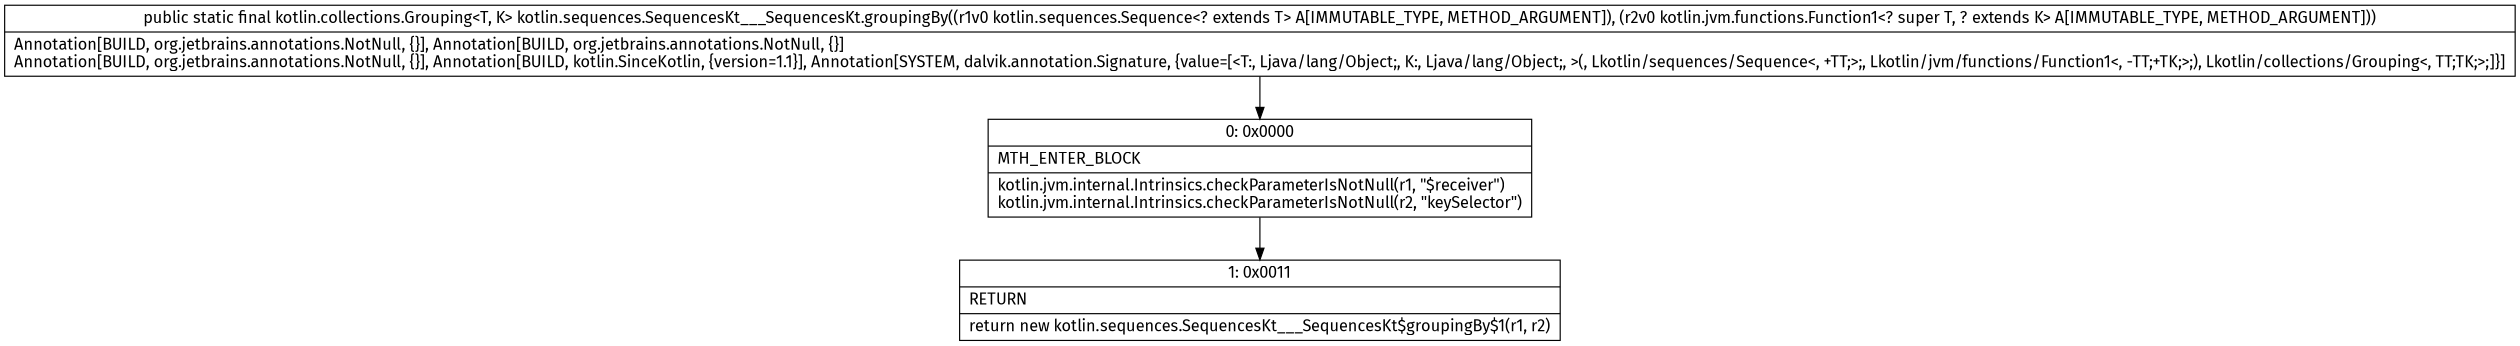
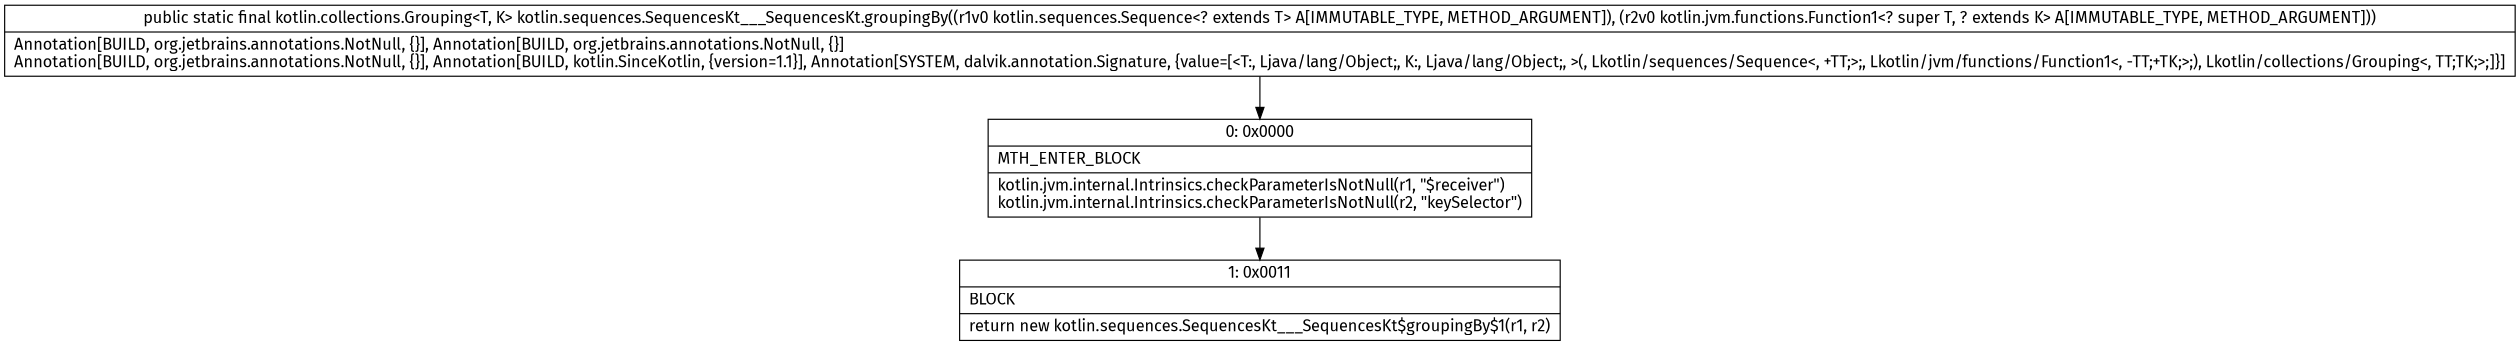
  digraph {
    fontname="Fira Sans"
    node [shape=record fontname="Fira Sans"]
    edge [fontname="Fira Sans"]
    n1 [label="{0\:\ 0x0000|MTH_ENTER_BLOCK\l|kotlin.jvm.internal.Intrinsics.checkParameterIsNotNull(r1, \"$receiver\")\lkotlin.jvm.internal.Intrinsics.checkParameterIsNotNull(r2, \"keySelector\")\l}"]
-   n2 [label="{1\:\ 0x0011|RETURN\l|return new kotlin.sequences.SequencesKt___SequencesKt$groupingBy$1(r1, r2)\l}"]
+   n2 [label="{1\:\ 0x0011|BLOCK\l|return new kotlin.sequences.SequencesKt___SequencesKt$groupingBy$1(r1, r2)\l}"]
    n3 [label="{public static final kotlin.collections.Grouping\<T, K\> kotlin.sequences.SequencesKt___SequencesKt.groupingBy((r1v0 kotlin.sequences.Sequence\<? extends T\> A[IMMUTABLE_TYPE, METHOD_ARGUMENT]), (r2v0 kotlin.jvm.functions.Function1\<? super T, ? extends K\> A[IMMUTABLE_TYPE, METHOD_ARGUMENT]))  | Annotation[BUILD, org.jetbrains.annotations.NotNull, \{\}], Annotation[BUILD, org.jetbrains.annotations.NotNull, \{\}]\lAnnotation[BUILD, org.jetbrains.annotations.NotNull, \{\}], Annotation[BUILD, kotlin.SinceKotlin, \{version=1.1\}], Annotation[SYSTEM, dalvik.annotation.Signature, \{value=[\<T:, Ljava\/lang\/Object;, K:, Ljava\/lang\/Object;, \>(, Lkotlin\/sequences\/Sequence\<, +TT;\>;, Lkotlin\/jvm\/functions\/Function1\<, \-TT;+TK;\>;), Lkotlin\/collections\/Grouping\<, TT;TK;\>;]\}]\l}"]
    n1 -> n2
    n3 -> n1
  }
